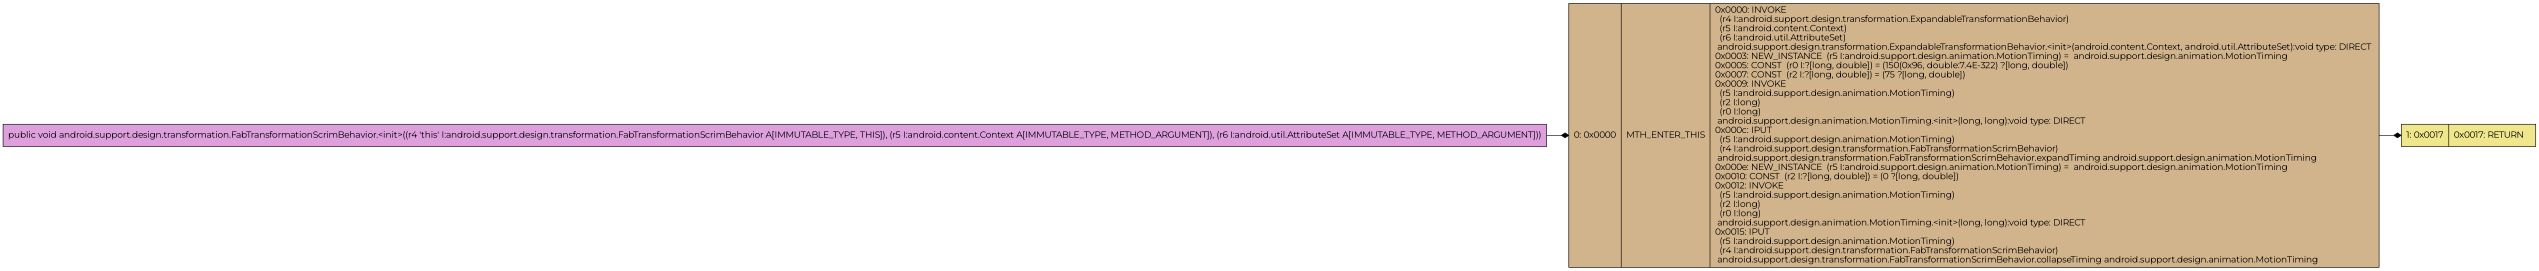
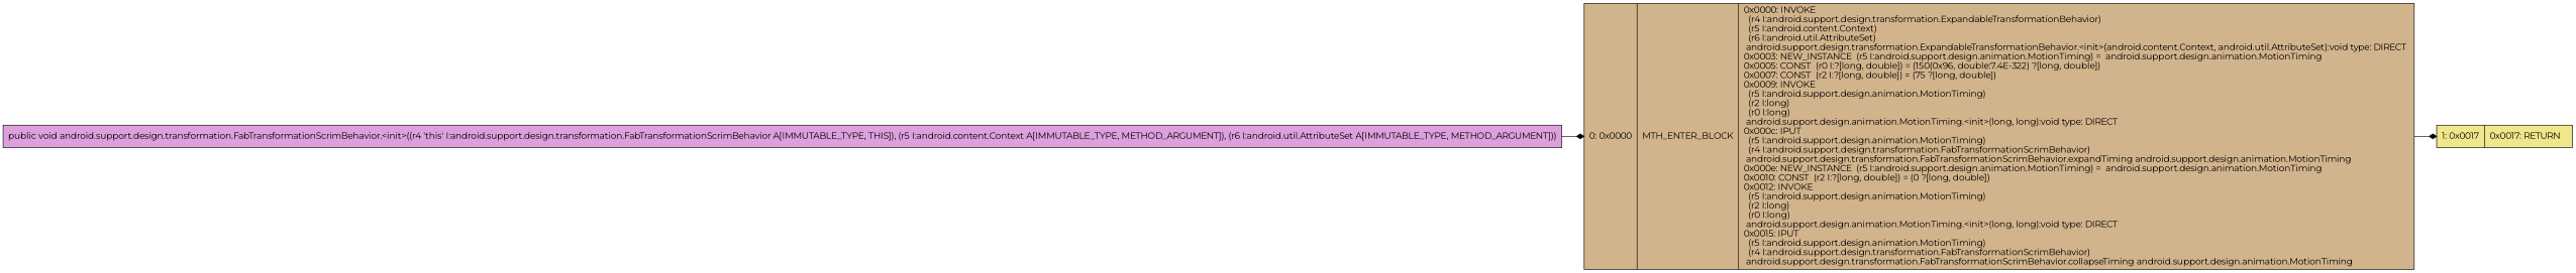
  digraph {
    rankdir=LR
    fontname=Montserrat
    node [shape=record style=filled fontname=Montserrat]
    edge [arrowhead=diamond fontname=Montserrat]
-   n1 [label="{0\:\ 0x0000|MTH_ENTER_THIS\l|0x0000: INVOKE  \l  (r4 I:android.support.design.transformation.ExpandableTransformationBehavior)\l  (r5 I:android.content.Context)\l  (r6 I:android.util.AttributeSet)\l android.support.design.transformation.ExpandableTransformationBehavior.\<init\>(android.content.Context, android.util.AttributeSet):void type: DIRECT \l0x0003: NEW_INSTANCE  (r5 I:android.support.design.animation.MotionTiming) =  android.support.design.animation.MotionTiming \l0x0005: CONST  (r0 I:?[long, double]) = (150(0x96, double:7.4E\-322) ?[long, double]) \l0x0007: CONST  (r2 I:?[long, double]) = (75 ?[long, double]) \l0x0009: INVOKE  \l  (r5 I:android.support.design.animation.MotionTiming)\l  (r2 I:long)\l  (r0 I:long)\l android.support.design.animation.MotionTiming.\<init\>(long, long):void type: DIRECT \l0x000c: IPUT  \l  (r5 I:android.support.design.animation.MotionTiming)\l  (r4 I:android.support.design.transformation.FabTransformationScrimBehavior)\l android.support.design.transformation.FabTransformationScrimBehavior.expandTiming android.support.design.animation.MotionTiming \l0x000e: NEW_INSTANCE  (r5 I:android.support.design.animation.MotionTiming) =  android.support.design.animation.MotionTiming \l0x0010: CONST  (r2 I:?[long, double]) = (0 ?[long, double]) \l0x0012: INVOKE  \l  (r5 I:android.support.design.animation.MotionTiming)\l  (r2 I:long)\l  (r0 I:long)\l android.support.design.animation.MotionTiming.\<init\>(long, long):void type: DIRECT \l0x0015: IPUT  \l  (r5 I:android.support.design.animation.MotionTiming)\l  (r4 I:android.support.design.transformation.FabTransformationScrimBehavior)\l android.support.design.transformation.FabTransformationScrimBehavior.collapseTiming android.support.design.animation.MotionTiming \l}" fillcolor=tan]
+   n1 [label="{0\:\ 0x0000|MTH_ENTER_BLOCK\l|0x0000: INVOKE  \l  (r4 I:android.support.design.transformation.ExpandableTransformationBehavior)\l  (r5 I:android.content.Context)\l  (r6 I:android.util.AttributeSet)\l android.support.design.transformation.ExpandableTransformationBehavior.\<init\>(android.content.Context, android.util.AttributeSet):void type: DIRECT \l0x0003: NEW_INSTANCE  (r5 I:android.support.design.animation.MotionTiming) =  android.support.design.animation.MotionTiming \l0x0005: CONST  (r0 I:?[long, double]) = (150(0x96, double:7.4E\-322) ?[long, double]) \l0x0007: CONST  (r2 I:?[long, double]) = (75 ?[long, double]) \l0x0009: INVOKE  \l  (r5 I:android.support.design.animation.MotionTiming)\l  (r2 I:long)\l  (r0 I:long)\l android.support.design.animation.MotionTiming.\<init\>(long, long):void type: DIRECT \l0x000c: IPUT  \l  (r5 I:android.support.design.animation.MotionTiming)\l  (r4 I:android.support.design.transformation.FabTransformationScrimBehavior)\l android.support.design.transformation.FabTransformationScrimBehavior.expandTiming android.support.design.animation.MotionTiming \l0x000e: NEW_INSTANCE  (r5 I:android.support.design.animation.MotionTiming) =  android.support.design.animation.MotionTiming \l0x0010: CONST  (r2 I:?[long, double]) = (0 ?[long, double]) \l0x0012: INVOKE  \l  (r5 I:android.support.design.animation.MotionTiming)\l  (r2 I:long)\l  (r0 I:long)\l android.support.design.animation.MotionTiming.\<init\>(long, long):void type: DIRECT \l0x0015: IPUT  \l  (r5 I:android.support.design.animation.MotionTiming)\l  (r4 I:android.support.design.transformation.FabTransformationScrimBehavior)\l android.support.design.transformation.FabTransformationScrimBehavior.collapseTiming android.support.design.animation.MotionTiming \l}" fillcolor=tan]
    n2 [label="{1\:\ 0x0017|0x0017: RETURN   \l}" fillcolor=khaki]
    n3 [label="{public void android.support.design.transformation.FabTransformationScrimBehavior.\<init\>((r4 'this' I:android.support.design.transformation.FabTransformationScrimBehavior A[IMMUTABLE_TYPE, THIS]), (r5 I:android.content.Context A[IMMUTABLE_TYPE, METHOD_ARGUMENT]), (r6 I:android.util.AttributeSet A[IMMUTABLE_TYPE, METHOD_ARGUMENT])) }" fillcolor=plum]
    n1 -> n2
    n3 -> n1
  }
